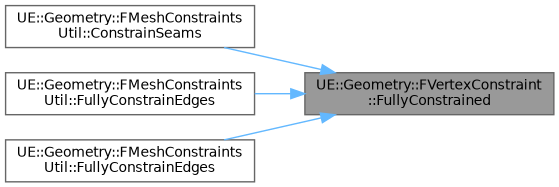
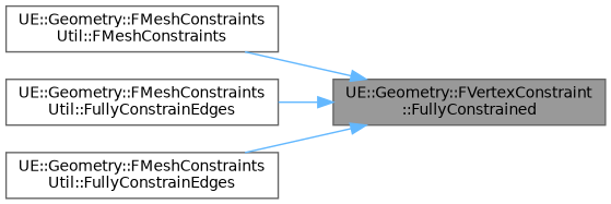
  digraph {
    rankdir=RL
    node [color=grey40 fillcolor=white fontname=Helvetica fontsize=10 shape=box style=filled]
    edge [color=steelblue1 dir=back fontname=Helvetica fontsize=10 labelfontname=Helvetica labelfontsize=10 style=solid]
    n1 [color=gray40 fillcolor=grey60 fontcolor=black height=0.2 label="UE::Geometry::FVertexConstraint\l::FullyConstrained" width=0.4]
-   n2 [height=0.2 label="UE::Geometry::FMeshConstraints\lUtil::ConstrainSeams" width=0.4]
+   n2 [height=0.2 label="UE::Geometry::FMeshConstraints\lUtil::FMeshConstraints" width=0.4]
    n3 [height=0.2 label="UE::Geometry::FMeshConstraints\lUtil::FullyConstrainEdges" width=0.4]
    n4 [height=0.2 label="UE::Geometry::FMeshConstraints\lUtil::FullyConstrainEdges" width=0.4]
    n1 -> n2
    n1 -> n3
    n1 -> n4
  }
